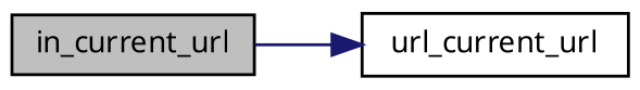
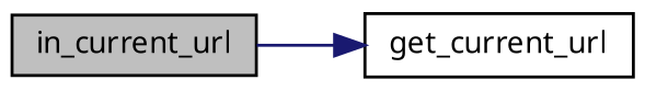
  digraph {
    rankdir=LR
    fontname="Noto Sans"
    node [color=black fontname="Noto Sans" fontsize=10 shape=record style=filled]
    n1 [fillcolor=grey75 fontcolor=black height=0.2 label=in_current_url width=0.4]
-   n2 [fillcolor=white height=0.2 label=url_current_url width=0.4]
+   n2 [fillcolor=white height=0.2 label=get_current_url width=0.4]
    n1 -> n2 [color=midnightblue fontname="Noto Sans" fontsize=10 labelfontname=Helvetica labelfontsize=10 style=solid]
  }
